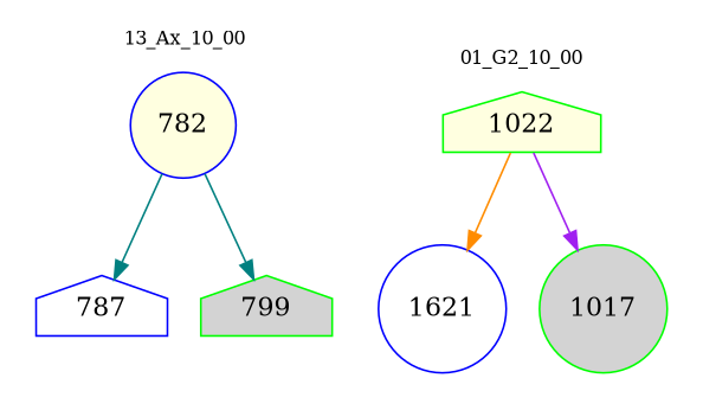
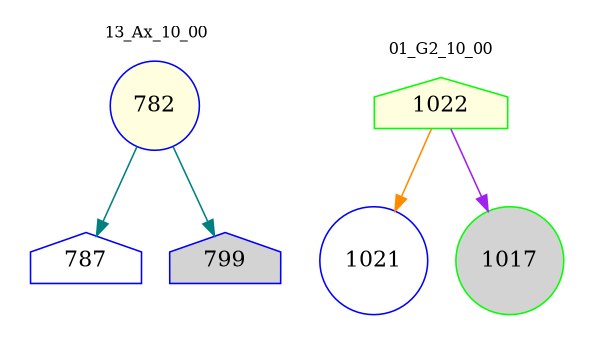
  digraph {
    node [color=blue fillcolor=lightyellow shape=circle style=filled]
    edge [color=teal]
    n1 [label=782]
    n2 [fillcolor=white label=787 shape=house]
-   n3 [color=green fillcolor=lightgrey label=799 shape=house]
+   n3 [fillcolor=lightgrey label=799 shape=house]
    n4 [color=green label=1022 shape=house]
-   n5 [fillcolor=white label=1621]
+   n5 [fillcolor=white label=1021]
    n6 [color=green fillcolor=lightgrey label=1017]
    subgraph cluster_1 {
      color=white
      fontsize=10
      label="13_Ax_10_00"
      n1
      n2
      n3
    }
    subgraph cluster_2 {
      color=white
      fontsize=10
      label="01_G2_10_00"
      n4
      n5
      n6
    }
    n1 -> n2
    n1 -> n3
    n4 -> n5 [color=darkorange]
    n4 -> n6 [color=purple]
  }
